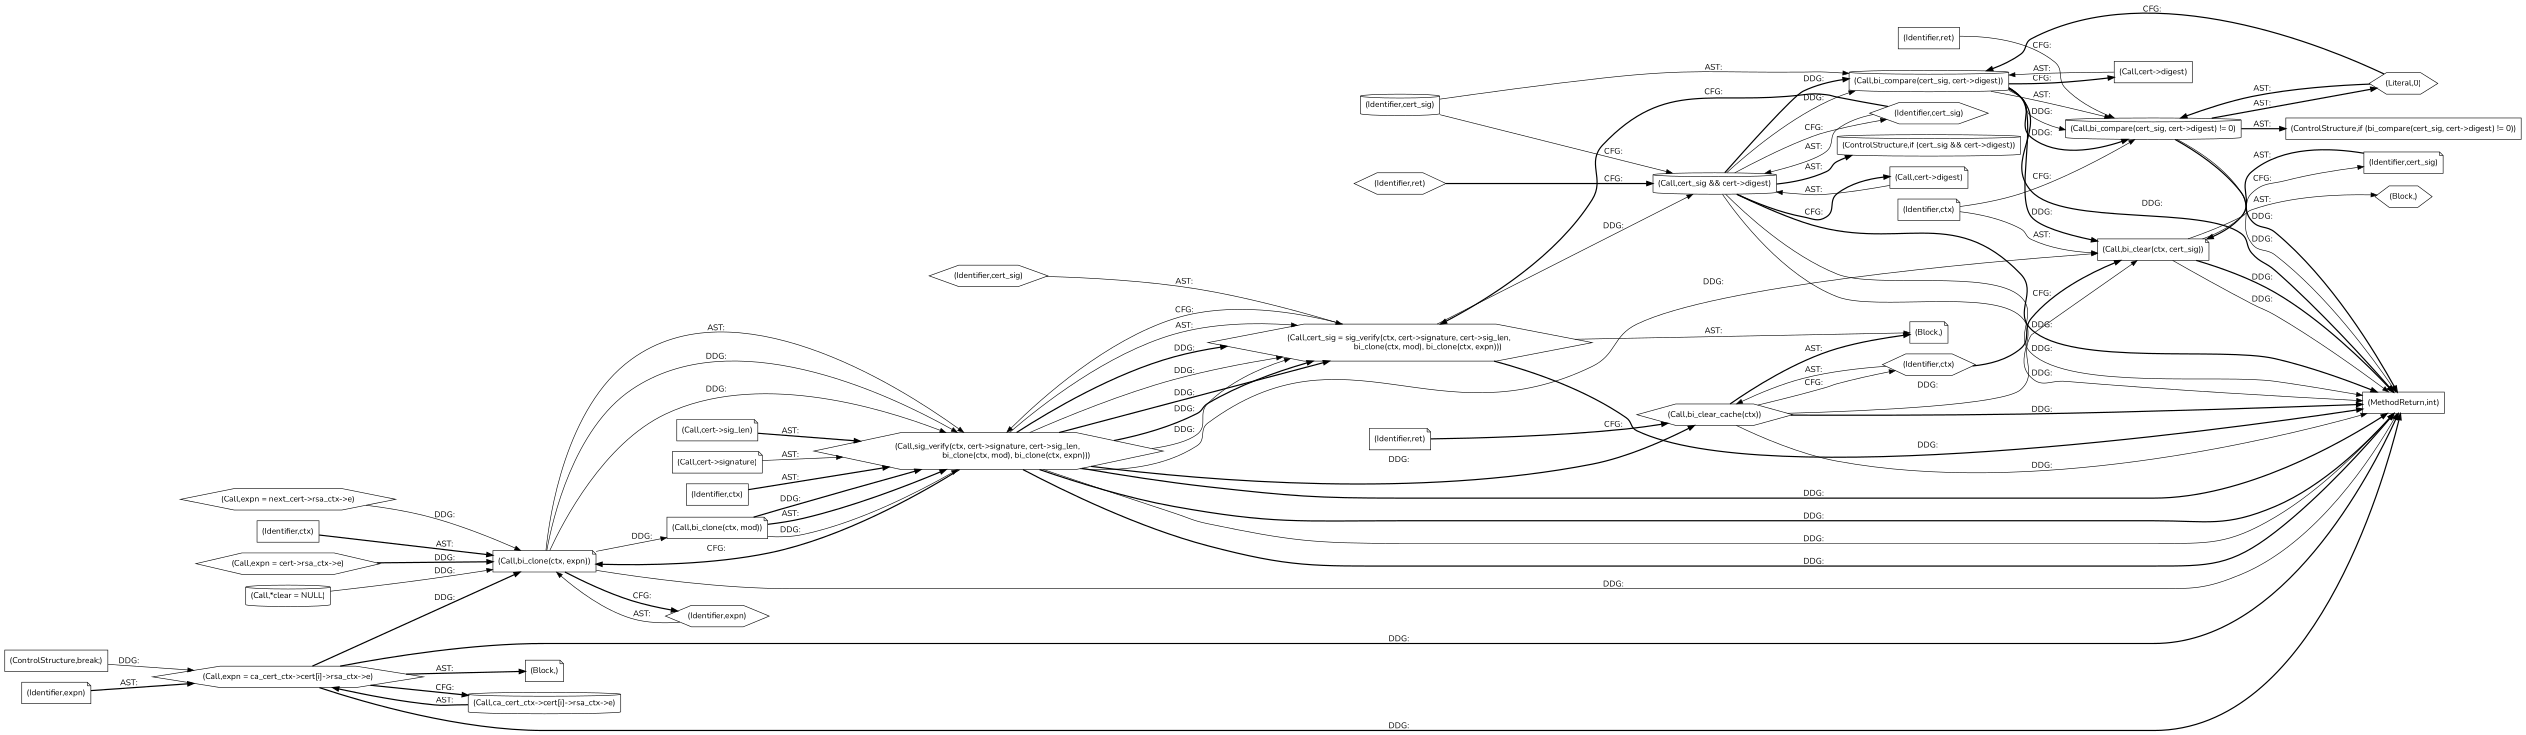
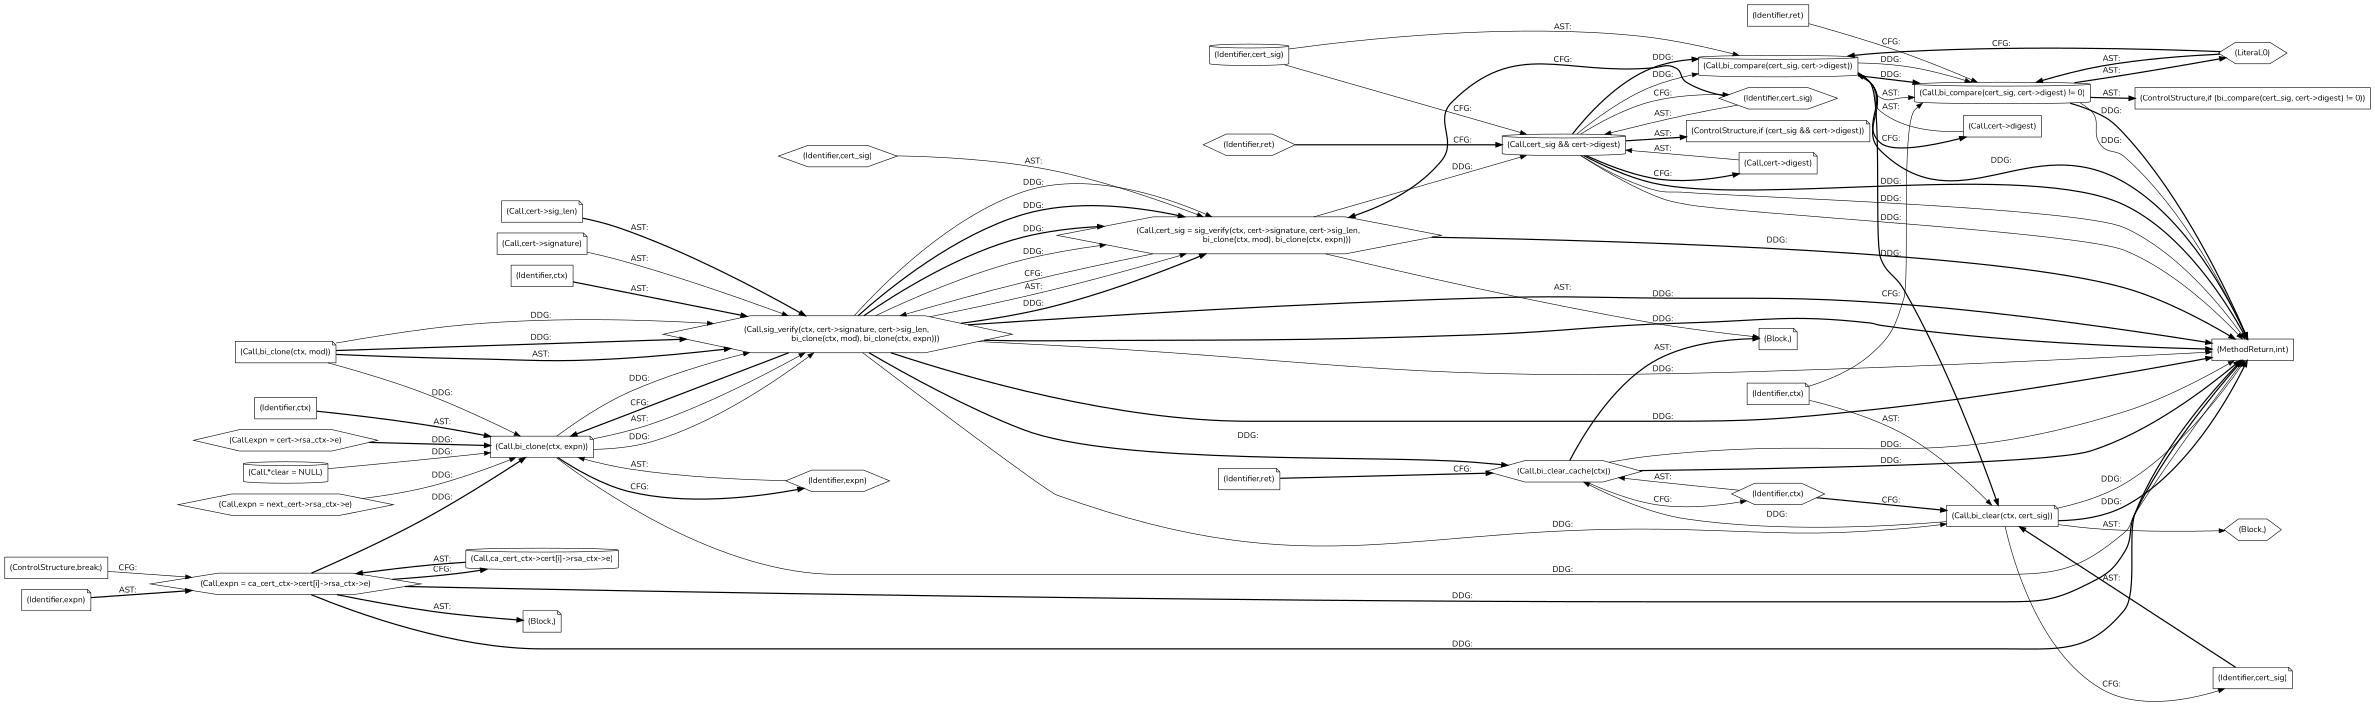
  digraph {
    fontname=Nunito
    rankdir=LR
    node [fontname=Nunito shape=hexagon]
    edge [fontname=Nunito style=bold]
    n1 [label="(Call,expn = ca_cert_ctx->cert[i]->rsa_ctx->e)"]
    n2 [label="(Call,bi_clone(ctx, expn))" shape=note]
    n3 [label="(MethodReturn,int)" shape=box]
    n4 [label="(Block,)" shape=note]
    n5 [label="(Call,ca_cert_ctx->cert[i]->rsa_ctx->e)" shape=cylinder]
    n6 [label="(Call,sig_verify(ctx, cert->signature, cert->sig_len, \n                         bi_clone(ctx, mod), bi_clone(ctx, expn)))"]
    n7 [label="(Identifier,expn)"]
    n8 [label="(Call,cert_sig = sig_verify(ctx, cert->signature, cert->sig_len, \n                         bi_clone(ctx, mod), bi_clone(ctx, expn)))"]
    n9 [label="(Call,bi_clear(ctx, cert_sig))" shape=note]
    n10 [label="(Call,bi_clear_cache(ctx))"]
    n11 [label="(Call,cert_sig && cert->digest)" shape=cylinder]
    n12 [label="(Block,)" shape=note]
    n13 [label="(Identifier,cert_sig)" shape=note]
    n14 [label="(Block,)"]
    n15 [label="(Identifier,ctx)"]
    n16 [label="(Call,bi_compare(cert_sig, cert->digest))" shape=cylinder]
    n17 [label="(Identifier,cert_sig)"]
-   n18 [label="(ControlStructure,if (cert_sig && cert->digest))" shape=cylinder]
+   n18 [label="(ControlStructure,if (cert_sig && cert->digest))" shape=note]
    n19 [label="(Call,cert->digest)" shape=note]
    n20 [label="(Call,bi_compare(cert_sig, cert->digest) != 0)" shape=cylinder]
    n21 [label="(Call,cert->digest)" shape=box]
    n22 [label="(ControlStructure,if (bi_compare(cert_sig, cert->digest) != 0))" shape=box]
    n23 [label="(Literal,0)"]
    n24 [label="(Call,bi_clone(ctx, mod))" shape=note]
    n25 [label="(Call,expn = next_cert->rsa_ctx->e)"]
    n26 [label="(Identifier,ctx)" shape=box]
    n27 [label="(Identifier,ret)"]
    n28 [label="(Identifier,ret)" shape=note]
    n29 [label="(Identifier,ret)" shape=box]
    n30 [label="(Call,cert->sig_len)" shape=note]
    n31 [label="(Identifier,ctx)" shape=note]
    n32 [label="(ControlStructure,break;)" shape=box]
    n33 [label="(Identifier,cert_sig)" shape=cylinder]
    n34 [label="(Call,expn = cert->rsa_ctx->e)"]
    n35 [label="(Identifier,expn)" shape=note]
    n36 [label="(Call,cert->signature)" shape=note]
    n37 [label="(Identifier,cert_sig)"]
    n38 [label="(Identifier,ctx)" shape=box]
    n39 [label="(Call,*clear = NULL)" shape=cylinder]
    n1 -> n2 [label="DDG: "]
    n1 -> n3 [label="DDG: "]
    n1 -> n3 [label="DDG: "]
    n1 -> n4 [label="AST: "]
    n1 -> n5 [label="CFG: "]
    n2 -> n3 [label="DDG: " style=solid]
    n2 -> n6 [label="AST: " style=solid]
    n2 -> n6 [label="DDG: " style=solid]
    n2 -> n6 [label="DDG: " style=solid]
    n2 -> n7 [label="CFG: "]
    n5 -> n1 [label="AST: "]
    n6 -> n2 [label="CFG: "]
    n6 -> n3 [label="DDG: "]
    n6 -> n3 [label="DDG: " style=solid]
    n6 -> n3 [label="DDG: "]
    n6 -> n3 [label="DDG: "]
    n6 -> n8 [label="AST: " style=solid]
    n6 -> n8 [label="DDG: "]
    n6 -> n8 [label="DDG: " style=solid]
    n6 -> n8 [label="DDG: "]
    n6 -> n8 [label="DDG: "]
    n6 -> n8 [label="DDG: " style=solid]
    n6 -> n9 [label="DDG: " style=solid]
    n6 -> n10 [label="DDG: "]
    n7 -> n2 [label="AST: " style=solid]
    n8 -> n3 [label="DDG: "]
    n8 -> n6 [label="CFG: " style=solid]
    n8 -> n11 [label="DDG: " style=solid]
    n8 -> n12 [label="AST: " style=solid]
    n9 -> n3 [label="DDG: "]
    n9 -> n3 [label="DDG: " style=solid]
-   n10 -> n9 [label="DDG: " style=solid]
+   n9 -> n10 [label="DDG: " style=solid]
    n9 -> n13 [label="CFG: " style=solid]
    n9 -> n14 [label="AST: " style=solid]
    n10 -> n3 [label="DDG: " style=solid]
    n10 -> n3 [label="DDG: "]
    n10 -> n12 [label="AST: "]
    n10 -> n15 [label="CFG: " style=solid]
    n11 -> n3 [label="DDG: "]
    n11 -> n3 [label="DDG: " style=solid]
    n11 -> n3 [label="DDG: " style=solid]
    n11 -> n16 [label="DDG: " style=solid]
    n11 -> n16 [label="DDG: "]
    n11 -> n17 [label="CFG: " style=solid]
    n11 -> n18 [label="AST: "]
    n11 -> n19 [label="CFG: "]
    n13 -> n9 [label="AST: "]
    n15 -> n9 [label="CFG: "]
    n15 -> n10 [label="AST: " style=solid]
    n16 -> n3 [label="DDG: "]
    n16 -> n9 [label="DDG: "]
    n16 -> n20 [label="AST: " style=solid]
    n16 -> n20 [label="DDG: " style=solid]
    n16 -> n20 [label="DDG: "]
    n16 -> n21 [label="CFG: "]
    n17 -> n8 [label="CFG: "]
    n17 -> n11 [label="AST: " style=solid]
    n19 -> n11 [label="AST: " style=solid]
    n20 -> n3 [label="DDG: "]
    n20 -> n3 [label="DDG: " style=solid]
    n20 -> n22 [label="AST: "]
    n20 -> n23 [label="AST: "]
    n21 -> n16 [label="AST: " style=solid]
    n23 -> n16 [label="CFG: "]
    n23 -> n20 [label="AST: "]
-   n2 -> n24 [label="DDG: " style=solid]
+   n24 -> n2 [label="DDG: " style=solid]
    n24 -> n6 [label="AST: "]
    n24 -> n6 [label="DDG: " style=solid]
    n24 -> n6 [label="DDG: "]
    n25 -> n2 [label="DDG: " style=solid]
    n26 -> n2 [label="AST: "]
    n27 -> n11 [label="CFG: "]
    n28 -> n10 [label="CFG: "]
    n29 -> n20 [label="CFG: " style=solid]
    n30 -> n6 [label="AST: "]
    n31 -> n9 [label="AST: " style=solid]
    n31 -> n20 [label="CFG: " style=solid]
-   n32 -> n1 [label="DDG: " style=solid]
+   n32 -> n1 [label="CFG: " style=solid]
    n33 -> n11 [label="CFG: " style=solid]
    n33 -> n16 [label="AST: " style=solid]
    n34 -> n2 [label="DDG: "]
    n35 -> n1 [label="AST: "]
    n36 -> n6 [label="AST: " style=solid]
    n37 -> n8 [label="AST: " style=solid]
    n38 -> n6 [label="AST: "]
    n39 -> n2 [label="DDG: " style=solid]
  }
